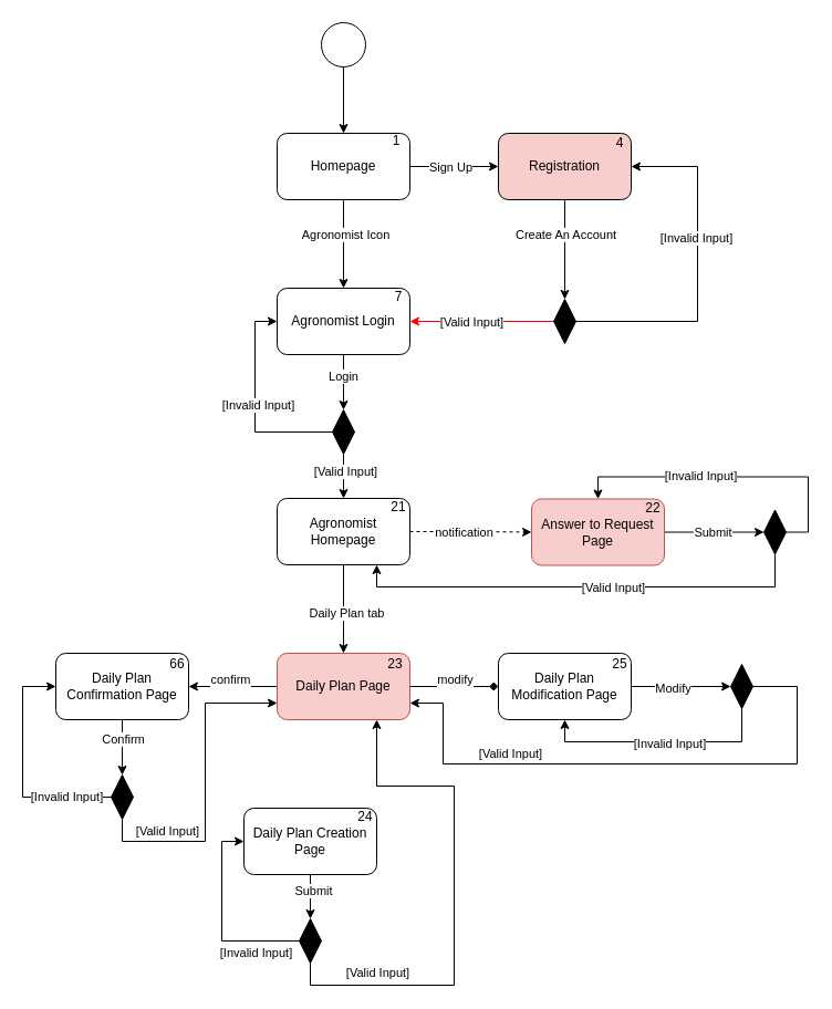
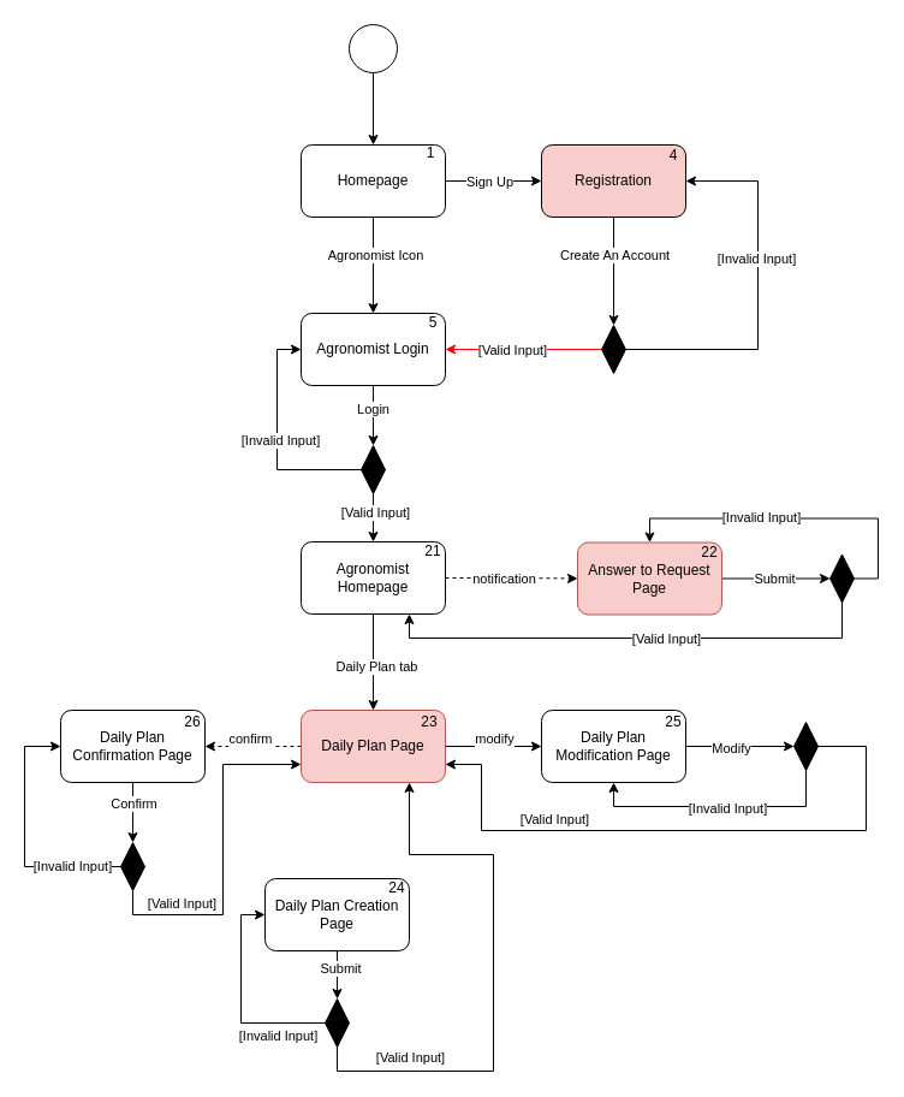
  <mxCell id="0" />
  <mxCell id="1" parent="0" />
  <mxCell id="2" value="" style="edgeStyle=orthogonalEdgeStyle;rounded=0;orthogonalLoop=1;jettySize=auto;html=1;" parent="1" source="4" target="19" edge="1"><mxGeometry relative="1" as="geometry" /></mxCell>
  <mxCell id="3" value="Login" style="edgeLabel;html=1;align=center;verticalAlign=middle;resizable=0;points=[];" parent="2" vertex="1" connectable="0"><mxGeometry x="-0.24" y="-1" relative="1" as="geometry"><mxPoint as="offset" /></mxGeometry></mxCell>
  <mxCell id="4" value="Agronomist Login" style="rounded=1;whiteSpace=wrap;html=1;" parent="1" vertex="1"><mxGeometry x="250" y="260" width="120" height="60" as="geometry" /></mxCell>
  <mxCell id="5" value="" style="edgeStyle=orthogonalEdgeStyle;rounded=0;orthogonalLoop=1;jettySize=auto;html=1;" parent="1" source="6" target="11" edge="1"><mxGeometry relative="1" as="geometry" /></mxCell>
  <mxCell id="6" value="" style="ellipse;whiteSpace=wrap;html=1;aspect=fixed;" parent="1" vertex="1"><mxGeometry x="290" y="20" width="40" height="40" as="geometry" /></mxCell>
  <mxCell id="7" value="" style="edgeStyle=orthogonalEdgeStyle;rounded=0;orthogonalLoop=1;jettySize=auto;html=1;" parent="1" source="11" target="14" edge="1"><mxGeometry relative="1" as="geometry" /></mxCell>
  <mxCell id="8" value="Sign Up" style="edgeLabel;html=1;align=center;verticalAlign=middle;resizable=0;points=[];" parent="7" vertex="1" connectable="0"><mxGeometry x="-0.1" y="-3" relative="1" as="geometry"><mxPoint y="-3" as="offset" /></mxGeometry></mxCell>
  <mxCell id="9" value="" style="edgeStyle=orthogonalEdgeStyle;rounded=0;orthogonalLoop=1;jettySize=auto;html=1;" parent="1" source="11" target="4" edge="1"><mxGeometry relative="1" as="geometry" /></mxCell>
  <mxCell id="10" value="Agronomist Icon" style="edgeLabel;html=1;align=center;verticalAlign=middle;resizable=0;points=[];" parent="9" vertex="1" connectable="0"><mxGeometry x="-0.225" y="1" relative="1" as="geometry"><mxPoint as="offset" /></mxGeometry></mxCell>
  <mxCell id="11" value="Homepage" style="rounded=1;whiteSpace=wrap;html=1;" parent="1" vertex="1"><mxGeometry x="250" y="120" width="120" height="60" as="geometry" /></mxCell>
  <mxCell id="12" value="" style="edgeStyle=orthogonalEdgeStyle;rounded=0;orthogonalLoop=1;jettySize=auto;html=1;" parent="1" source="14" target="29" edge="1"><mxGeometry relative="1" as="geometry" /></mxCell>
  <mxCell id="13" value="Create An Account" style="edgeLabel;html=1;align=center;verticalAlign=middle;resizable=0;points=[];" parent="12" vertex="1" connectable="0"><mxGeometry x="-0.3" relative="1" as="geometry"><mxPoint as="offset" /></mxGeometry></mxCell>
  <mxCell id="14" value="Registration" style="rounded=1;whiteSpace=wrap;html=1;fillColor=#f8cecc;" parent="1" vertex="1"><mxGeometry x="450" y="120" width="120" height="60" as="geometry" /></mxCell>
  <mxCell id="15" style="edgeStyle=orthogonalEdgeStyle;rounded=0;orthogonalLoop=1;jettySize=auto;html=1;exitX=0;exitY=0.5;exitDx=0;exitDy=0;entryX=0;entryY=0.5;entryDx=0;entryDy=0;" parent="1" source="19" target="4" edge="1"><mxGeometry relative="1" as="geometry" /></mxCell>
  <mxCell id="16" value="[Invalid Input]" style="edgeLabel;html=1;align=center;verticalAlign=middle;resizable=0;points=[];" parent="15" vertex="1" connectable="0"><mxGeometry y="-2" relative="1" as="geometry"><mxPoint as="offset" /></mxGeometry></mxCell>
  <mxCell id="17" value="" style="edgeStyle=orthogonalEdgeStyle;rounded=0;orthogonalLoop=1;jettySize=auto;html=1;" parent="1" source="19" target="24" edge="1"><mxGeometry relative="1" as="geometry" /></mxCell>
  <mxCell id="18" value="[Valid Input]" style="edgeLabel;html=1;align=center;verticalAlign=middle;resizable=0;points=[];" parent="17" vertex="1" connectable="0"><mxGeometry x="-0.25" y="1" relative="1" as="geometry"><mxPoint as="offset" /></mxGeometry></mxCell>
  <mxCell id="19" value="" style="rhombus;whiteSpace=wrap;html=1;fillColor=#000000;" parent="1" vertex="1"><mxGeometry x="300" y="370" width="20" height="40" as="geometry" /></mxCell>
  <mxCell id="20" value="" style="edgeStyle=orthogonalEdgeStyle;rounded=0;orthogonalLoop=1;jettySize=auto;html=1;strokeColor=#000000;dashed=1;" parent="1" source="24" target="32" edge="1"><mxGeometry relative="1" as="geometry" /></mxCell>
  <mxCell id="21" value="notification" style="edgeLabel;html=1;align=center;verticalAlign=middle;resizable=0;points=[];" parent="20" vertex="1" connectable="0"><mxGeometry x="-0.136" relative="1" as="geometry"><mxPoint as="offset" /></mxGeometry></mxCell>
  <mxCell id="22" value="" style="edgeStyle=orthogonalEdgeStyle;rounded=0;orthogonalLoop=1;jettySize=auto;html=1;strokeColor=#000000;" parent="1" source="24" target="37" edge="1"><mxGeometry relative="1" as="geometry" /></mxCell>
  <mxCell id="23" value="Daily Plan tab" style="edgeLabel;html=1;align=center;verticalAlign=middle;resizable=0;points=[];" parent="22" vertex="1" connectable="0"><mxGeometry x="0.081" y="2" relative="1" as="geometry"><mxPoint as="offset" /></mxGeometry></mxCell>
  <mxCell id="24" value="Agronomist Homepage" style="rounded=1;whiteSpace=wrap;html=1;" parent="1" vertex="1"><mxGeometry x="250" y="450" width="120" height="60" as="geometry" /></mxCell>
  <mxCell id="25" style="edgeStyle=orthogonalEdgeStyle;rounded=0;orthogonalLoop=1;jettySize=auto;html=1;exitX=1;exitY=0.5;exitDx=0;exitDy=0;entryX=1;entryY=0.5;entryDx=0;entryDy=0;" parent="1" source="29" target="14" edge="1"><mxGeometry relative="1" as="geometry"><Array as="points"><mxPoint x="630" y="290" /><mxPoint x="630" y="150" /></Array></mxGeometry></mxCell>
  <mxCell id="26" value="[Invalid Input]" style="edgeLabel;html=1;align=center;verticalAlign=middle;resizable=0;points=[];" parent="25" vertex="1" connectable="0"><mxGeometry x="0.2" y="2" relative="1" as="geometry"><mxPoint as="offset" /></mxGeometry></mxCell>
  <mxCell id="27" style="edgeStyle=orthogonalEdgeStyle;rounded=0;orthogonalLoop=1;jettySize=auto;html=1;exitX=0;exitY=0.5;exitDx=0;exitDy=0;entryX=1;entryY=0.5;entryDx=0;entryDy=0;strokeColor=#FF0000;" parent="1" source="29" target="4" edge="1"><mxGeometry relative="1" as="geometry" /></mxCell>
  <mxCell id="28" value="[Valid Input]" style="edgeLabel;html=1;align=center;verticalAlign=middle;resizable=0;points=[];" parent="27" vertex="1" connectable="0"><mxGeometry x="0.154" relative="1" as="geometry"><mxPoint as="offset" /></mxGeometry></mxCell>
  <mxCell id="29" value="" style="rhombus;whiteSpace=wrap;html=1;fillColor=#000000;" parent="1" vertex="1"><mxGeometry x="500" y="270" width="20" height="40" as="geometry" /></mxCell>
  <mxCell id="30" value="" style="edgeStyle=orthogonalEdgeStyle;rounded=0;orthogonalLoop=1;jettySize=auto;html=1;strokeColor=#000000;" parent="1" source="32" target="66" edge="1"><mxGeometry relative="1" as="geometry" /></mxCell>
  <mxCell id="31" value="Submit" style="edgeLabel;html=1;align=center;verticalAlign=middle;resizable=0;points=[];" parent="30" vertex="1" connectable="0"><mxGeometry x="-0.035" relative="1" as="geometry"><mxPoint as="offset" /></mxGeometry></mxCell>
  <mxCell id="32" value="Answer to Request Page" style="rounded=1;whiteSpace=wrap;html=1;fillColor=#f8cecc;strokeColor=#b85450;" parent="1" vertex="1"><mxGeometry x="480" y="450.5" width="120" height="60" as="geometry" /></mxCell>
- <mxCell id="33" value="" style="edgeStyle=orthogonalEdgeStyle;rounded=0;orthogonalLoop=1;jettySize=auto;html=1;strokeColor=#000000;endArrow=diamond;" parent="1" source="37" target="48" edge="1"><mxGeometry relative="1" as="geometry" /></mxCell>
+ <mxCell id="33" value="" style="edgeStyle=orthogonalEdgeStyle;rounded=0;orthogonalLoop=1;jettySize=auto;html=1;strokeColor=#000000;" parent="1" source="37" target="48" edge="1"><mxGeometry relative="1" as="geometry" /></mxCell>
  <mxCell id="34" value="modify" style="edgeLabel;html=1;align=center;verticalAlign=middle;resizable=0;points=[];" parent="33" vertex="1" connectable="0"><mxGeometry y="-2" relative="1" as="geometry"><mxPoint y="-9" as="offset" /></mxGeometry></mxCell>
- <mxCell id="35" value="" style="edgeStyle=orthogonalEdgeStyle;rounded=0;orthogonalLoop=1;jettySize=auto;html=1;strokeColor=#000000;" parent="1" source="37" target="56" edge="1"><mxGeometry relative="1" as="geometry" /></mxCell>
+ <mxCell id="35" value="" style="edgeStyle=orthogonalEdgeStyle;rounded=0;orthogonalLoop=1;jettySize=auto;html=1;strokeColor=#000000;dashed=1;" parent="1" source="37" target="56" edge="1"><mxGeometry relative="1" as="geometry" /></mxCell>
  <mxCell id="36" value="confirm" style="edgeLabel;html=1;align=center;verticalAlign=middle;resizable=0;points=[];" parent="35" vertex="1" connectable="0"><mxGeometry x="0.075" y="2" relative="1" as="geometry"><mxPoint y="-9" as="offset" /></mxGeometry></mxCell>
  <mxCell id="37" value="Daily Plan Page" style="rounded=1;whiteSpace=wrap;html=1;fillColor=#f8cecc;strokeColor=#b85450;" parent="1" vertex="1"><mxGeometry x="250" y="590" width="120" height="60" as="geometry" /></mxCell>
  <mxCell id="38" value="" style="edgeStyle=orthogonalEdgeStyle;rounded=0;orthogonalLoop=1;jettySize=auto;html=1;strokeColor=#000000;" parent="1" source="40" target="45" edge="1"><mxGeometry relative="1" as="geometry" /></mxCell>
  <mxCell id="39" value="Submit" style="edgeLabel;html=1;align=center;verticalAlign=middle;resizable=0;points=[];" parent="38" vertex="1" connectable="0"><mxGeometry x="-0.3" y="2" relative="1" as="geometry"><mxPoint as="offset" /></mxGeometry></mxCell>
  <mxCell id="40" value="Daily Plan Creation Page" style="rounded=1;whiteSpace=wrap;html=1;" parent="1" vertex="1"><mxGeometry x="220" y="730" width="120" height="60" as="geometry" /></mxCell>
  <mxCell id="41" style="edgeStyle=orthogonalEdgeStyle;rounded=0;orthogonalLoop=1;jettySize=auto;html=1;exitX=0;exitY=0.5;exitDx=0;exitDy=0;entryX=0;entryY=0.5;entryDx=0;entryDy=0;strokeColor=#000000;" parent="1" source="45" target="40" edge="1"><mxGeometry relative="1" as="geometry"><Array as="points"><mxPoint x="200" y="850" /><mxPoint x="200" y="760" /></Array></mxGeometry></mxCell>
  <mxCell id="42" value="[Invalid Input]" style="edgeLabel;html=1;align=center;verticalAlign=middle;resizable=0;points=[];" parent="41" vertex="1" connectable="0"><mxGeometry x="0.16" y="1" relative="1" as="geometry"><mxPoint x="31" y="44" as="offset" /></mxGeometry></mxCell>
  <mxCell id="43" style="edgeStyle=orthogonalEdgeStyle;rounded=0;orthogonalLoop=1;jettySize=auto;html=1;exitX=0.5;exitY=1;exitDx=0;exitDy=0;entryX=0.75;entryY=1;entryDx=0;entryDy=0;strokeColor=#000000;" parent="1" source="45" target="37" edge="1"><mxGeometry relative="1" as="geometry"><Array as="points"><mxPoint x="280" y="890" /><mxPoint x="410" y="890" /><mxPoint x="410" y="710" /><mxPoint x="340" y="710" /></Array></mxGeometry></mxCell>
  <mxCell id="44" value="[Valid Input]" style="edgeLabel;html=1;align=center;verticalAlign=middle;resizable=0;points=[];" parent="43" vertex="1" connectable="0"><mxGeometry x="-0.072" y="-2" relative="1" as="geometry"><mxPoint x="-72" y="51" as="offset" /></mxGeometry></mxCell>
  <mxCell id="45" value="" style="rhombus;whiteSpace=wrap;html=1;fillColor=#000000;" parent="1" vertex="1"><mxGeometry x="270" y="830" width="20" height="40" as="geometry" /></mxCell>
  <mxCell id="46" value="" style="edgeStyle=orthogonalEdgeStyle;rounded=0;orthogonalLoop=1;jettySize=auto;html=1;strokeColor=#000000;" parent="1" source="48" target="53" edge="1"><mxGeometry relative="1" as="geometry" /></mxCell>
  <mxCell id="47" value="Modify" style="edgeLabel;html=1;align=center;verticalAlign=middle;resizable=0;points=[];" parent="46" vertex="1" connectable="0"><mxGeometry x="-0.178" y="-1" relative="1" as="geometry"><mxPoint as="offset" /></mxGeometry></mxCell>
  <mxCell id="48" value="Daily Plan Modification Page" style="rounded=1;whiteSpace=wrap;html=1;" parent="1" vertex="1"><mxGeometry x="450" y="590" width="120" height="60" as="geometry" /></mxCell>
  <mxCell id="49" style="edgeStyle=orthogonalEdgeStyle;rounded=0;orthogonalLoop=1;jettySize=auto;html=1;exitX=0.5;exitY=1;exitDx=0;exitDy=0;entryX=0.5;entryY=1;entryDx=0;entryDy=0;strokeColor=#000000;" parent="1" source="53" target="48" edge="1"><mxGeometry relative="1" as="geometry" /></mxCell>
  <mxCell id="50" value="[Invalid Input]" style="edgeLabel;html=1;align=center;verticalAlign=middle;resizable=0;points=[];" parent="49" vertex="1" connectable="0"><mxGeometry x="-0.086" y="1" relative="1" as="geometry"><mxPoint as="offset" /></mxGeometry></mxCell>
  <mxCell id="51" style="edgeStyle=orthogonalEdgeStyle;rounded=0;orthogonalLoop=1;jettySize=auto;html=1;exitX=1;exitY=0.5;exitDx=0;exitDy=0;entryX=1;entryY=0.75;entryDx=0;entryDy=0;strokeColor=#000000;" parent="1" source="53" target="37" edge="1"><mxGeometry relative="1" as="geometry"><Array as="points"><mxPoint x="720" y="620" /><mxPoint x="720" y="690" /><mxPoint x="400" y="690" /><mxPoint x="400" y="635" /></Array></mxGeometry></mxCell>
  <mxCell id="52" value="[Valid Input]" style="edgeLabel;html=1;align=center;verticalAlign=middle;resizable=0;points=[];" parent="51" vertex="1" connectable="0"><mxGeometry x="-0.063" y="-2" relative="1" as="geometry"><mxPoint x="-129" y="-8" as="offset" /></mxGeometry></mxCell>
  <mxCell id="53" value="" style="rhombus;whiteSpace=wrap;html=1;fillColor=#000000;" parent="1" vertex="1"><mxGeometry x="660" y="600" width="20" height="40" as="geometry" /></mxCell>
  <mxCell id="54" value="" style="edgeStyle=orthogonalEdgeStyle;rounded=0;orthogonalLoop=1;jettySize=auto;html=1;strokeColor=#000000;" parent="1" source="56" target="61" edge="1"><mxGeometry relative="1" as="geometry" /></mxCell>
  <mxCell id="55" value="Confirm" style="edgeLabel;html=1;align=center;verticalAlign=middle;resizable=0;points=[];" parent="54" vertex="1" connectable="0"><mxGeometry x="-0.32" relative="1" as="geometry"><mxPoint as="offset" /></mxGeometry></mxCell>
  <mxCell id="56" value="Daily Plan Confirmation Page" style="rounded=1;whiteSpace=wrap;html=1;" parent="1" vertex="1"><mxGeometry x="50" y="590" width="120" height="60" as="geometry" /></mxCell>
  <mxCell id="57" style="edgeStyle=orthogonalEdgeStyle;rounded=0;orthogonalLoop=1;jettySize=auto;html=1;exitX=0;exitY=0.5;exitDx=0;exitDy=0;entryX=0;entryY=0.5;entryDx=0;entryDy=0;strokeColor=#000000;" parent="1" source="61" target="56" edge="1"><mxGeometry relative="1" as="geometry"><Array as="points"><mxPoint x="20" y="720" /><mxPoint x="20" y="620" /></Array></mxGeometry></mxCell>
  <mxCell id="58" value="[Invalid Input]" style="edgeLabel;html=1;align=center;verticalAlign=middle;resizable=0;points=[];" parent="57" vertex="1" connectable="0"><mxGeometry x="-0.463" y="-2" relative="1" as="geometry"><mxPoint x="15" y="1" as="offset" /></mxGeometry></mxCell>
  <mxCell id="59" style="edgeStyle=orthogonalEdgeStyle;rounded=0;orthogonalLoop=1;jettySize=auto;html=1;exitX=0.5;exitY=1;exitDx=0;exitDy=0;entryX=0;entryY=0.75;entryDx=0;entryDy=0;strokeColor=#000000;" parent="1" source="61" target="37" edge="1"><mxGeometry relative="1" as="geometry" /></mxCell>
  <mxCell id="60" value="[Valid Input]" style="edgeLabel;html=1;align=center;verticalAlign=middle;resizable=0;points=[];" parent="59" vertex="1" connectable="0"><mxGeometry x="-0.67" y="-1" relative="1" as="geometry"><mxPoint x="13" y="-11" as="offset" /></mxGeometry></mxCell>
  <mxCell id="61" value="" style="rhombus;whiteSpace=wrap;html=1;fillColor=#000000;" parent="1" vertex="1"><mxGeometry x="100" y="700" width="20" height="40" as="geometry" /></mxCell>
  <mxCell id="62" style="edgeStyle=orthogonalEdgeStyle;rounded=0;orthogonalLoop=1;jettySize=auto;html=1;exitX=1;exitY=0.5;exitDx=0;exitDy=0;entryX=0.5;entryY=0;entryDx=0;entryDy=0;strokeColor=#000000;" parent="1" source="66" target="32" edge="1"><mxGeometry relative="1" as="geometry"><Array as="points"><mxPoint x="730" y="480.5" /><mxPoint x="730" y="430.5" /><mxPoint x="540" y="430.5" /></Array></mxGeometry></mxCell>
  <mxCell id="63" value="[Invalid Input]" style="edgeLabel;html=1;align=center;verticalAlign=middle;resizable=0;points=[];" parent="62" vertex="1" connectable="0"><mxGeometry x="0.198" y="-1" relative="1" as="geometry"><mxPoint as="offset" /></mxGeometry></mxCell>
  <mxCell id="64" style="edgeStyle=orthogonalEdgeStyle;rounded=0;orthogonalLoop=1;jettySize=auto;html=1;exitX=0.5;exitY=1;exitDx=0;exitDy=0;entryX=0.75;entryY=1;entryDx=0;entryDy=0;strokeColor=#000000;" parent="1" source="66" target="24" edge="1"><mxGeometry relative="1" as="geometry"><Array as="points"><mxPoint x="700" y="530" /><mxPoint x="340" y="530" /></Array></mxGeometry></mxCell>
  <mxCell id="65" value="[Valid Input]" style="edgeLabel;html=1;align=center;verticalAlign=middle;resizable=0;points=[];" parent="64" vertex="1" connectable="0"><mxGeometry x="-0.141" relative="1" as="geometry"><mxPoint as="offset" /></mxGeometry></mxCell>
  <mxCell id="66" value="" style="rhombus;whiteSpace=wrap;html=1;fillColor=#000000;" parent="1" vertex="1"><mxGeometry x="690" y="460.5" width="20" height="40" as="geometry" /></mxCell>
  <mxCell id="67" value="23" style="text;html=1;strokeColor=none;fillColor=none;align=center;verticalAlign=middle;whiteSpace=wrap;rounded=0;" parent="1" vertex="1"><mxGeometry x="327" y="585" width="60" height="30" as="geometry" /></mxCell>
  <mxCell id="68" value="24" style="text;html=1;strokeColor=none;fillColor=none;align=center;verticalAlign=middle;whiteSpace=wrap;rounded=0;" parent="1" vertex="1"><mxGeometry x="300" y="723" width="60" height="30" as="geometry" /></mxCell>
  <mxCell id="69" value="25" style="text;html=1;strokeColor=none;fillColor=none;align=center;verticalAlign=middle;whiteSpace=wrap;rounded=0;" parent="1" vertex="1"><mxGeometry x="530" y="585" width="60" height="30" as="geometry" /></mxCell>
- <mxCell id="70" value="66" style="text;html=1;strokeColor=none;fillColor=none;align=center;verticalAlign=middle;whiteSpace=wrap;rounded=0;" parent="1" vertex="1"><mxGeometry x="130" y="585" width="60" height="30" as="geometry" /></mxCell>
+ <mxCell id="70" value="26" style="text;html=1;strokeColor=none;fillColor=none;align=center;verticalAlign=middle;whiteSpace=wrap;rounded=0;" parent="1" vertex="1"><mxGeometry x="130" y="585" width="60" height="30" as="geometry" /></mxCell>
  <mxCell id="71" value="21" style="text;html=1;strokeColor=none;fillColor=none;align=center;verticalAlign=middle;whiteSpace=wrap;rounded=0;" parent="1" vertex="1"><mxGeometry x="330" y="443" width="60" height="30" as="geometry" /></mxCell>
  <mxCell id="72" value="22" style="text;html=1;strokeColor=none;fillColor=none;align=center;verticalAlign=middle;whiteSpace=wrap;rounded=0;" parent="1" vertex="1"><mxGeometry x="560" y="443.5" width="60" height="30" as="geometry" /></mxCell>
  <mxCell id="73" value="1" style="text;html=1;strokeColor=none;fillColor=none;align=center;verticalAlign=middle;whiteSpace=wrap;rounded=0;" parent="1" vertex="1"><mxGeometry x="328" y="112" width="60" height="30" as="geometry" /></mxCell>
  <mxCell id="74" value="4" style="text;html=1;strokeColor=none;fillColor=none;align=center;verticalAlign=middle;whiteSpace=wrap;rounded=0;" parent="1" vertex="1"><mxGeometry x="530" y="114" width="60" height="30" as="geometry" /></mxCell>
- <mxCell id="75" value="7" style="text;html=1;strokeColor=none;fillColor=none;align=center;verticalAlign=middle;whiteSpace=wrap;rounded=0;" parent="1" vertex="1"><mxGeometry x="330" y="253" width="60" height="30" as="geometry" /></mxCell>
+ <mxCell id="75" value="5" style="text;html=1;strokeColor=none;fillColor=none;align=center;verticalAlign=middle;whiteSpace=wrap;rounded=0;" parent="1" vertex="1"><mxGeometry x="330" y="253" width="60" height="30" as="geometry" /></mxCell>
